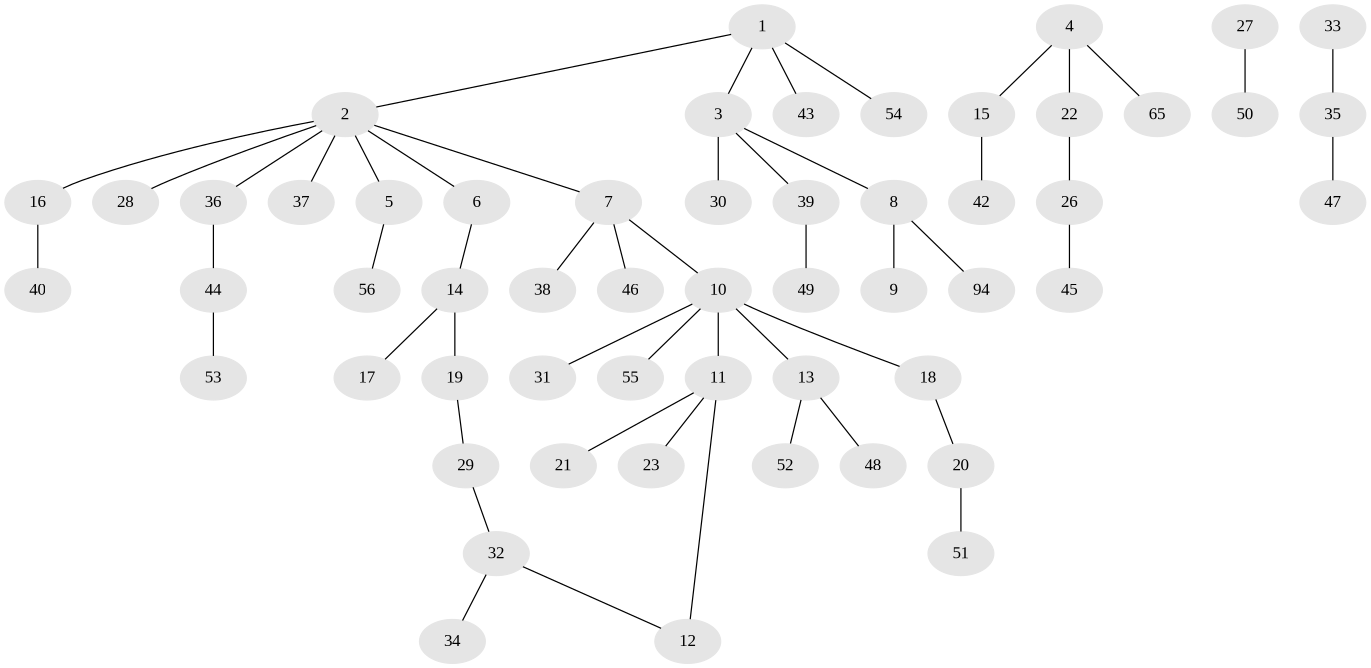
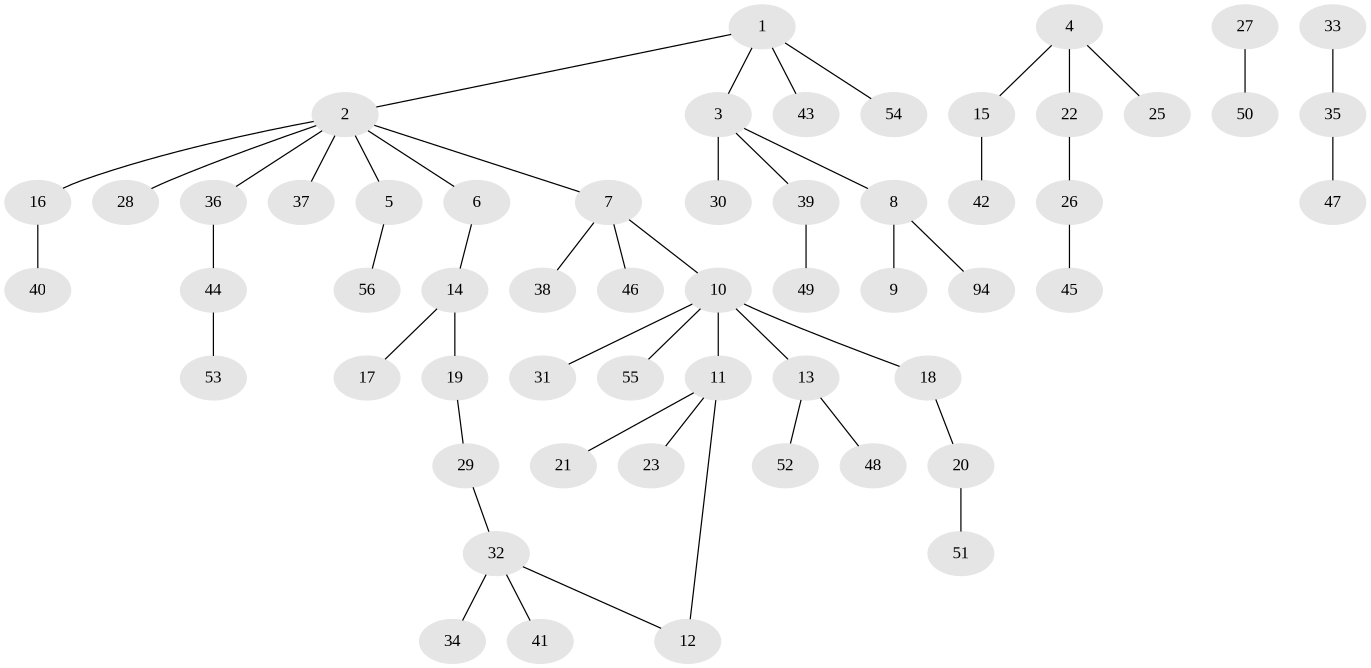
  graph {
    fontname="Liberation Serif"
    node [color=gray90 fontname="Liberation Serif" style=filled]
    edge [fontname="Liberation Serif"]
    1
    2
    3
    43
    54
    5
    6
    7
    16
    28
    36
    37
    8
    30
    39
    4
    15
    22
-   25 [label=65]
+   25
    27
    50
    56
    14
    10
    38
    46
    40
    44
    9
    n30 [label=94]
    49
    42
    26
    17
    19
    11
    13
    18
    31
    55
    12
    21
    23
    48
    52
    20
    29
    51
    32
    45
    34
+   41
    33
    35
    47
    53
    1 -- 2
    1 -- 3
    1 -- 43
    1 -- 54
    2 -- 5
    2 -- 6
    2 -- 7
    2 -- 16
    2 -- 28
    2 -- 36
    2 -- 37
    3 -- 8
    3 -- 30
    3 -- 39
    5 -- 56
    6 -- 14
    7 -- 10
    7 -- 38
    7 -- 46
    16 -- 40
    36 -- 44
    8 -- 9
    8 -- n30
    39 -- 49
    4 -- 15
    4 -- 22
    4 -- 25
    15 -- 42
    22 -- 26
    27 -- 50
    14 -- 17
    14 -- 19
    10 -- 11
    10 -- 13
    10 -- 18
    10 -- 31
    10 -- 55
    44 -- 53
    26 -- 45
    19 -- 29
    11 -- 12
    11 -- 21
    11 -- 23
    13 -- 48
    13 -- 52
    18 -- 20
    20 -- 51
    29 -- 32
    32 -- 12
    32 -- 34
+   32 -- 41
    33 -- 35
    35 -- 47
  }
